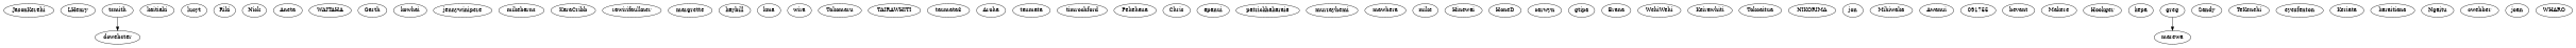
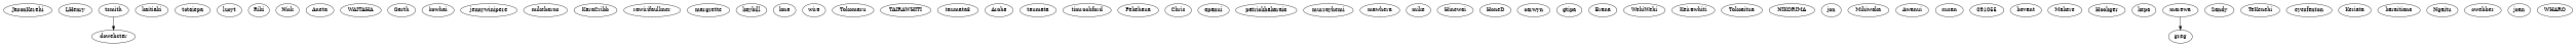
  strict digraph {
    edge [pred=0.8]
    JasonKerehi
    LHenry
    tsmith
    dcwebster
    kaitiaki
+   tctaiepa
    lucyt
    Riki
    Nick
    Aneta
    WAITAHA
    Garth
    kowhai
    jennywinipere
    mikebarns
    KaraCribb
    rawirifaulkner
    margrette
    kaybill
    kma
    wira
    Tokomaru
    TAIRAWHITI
    n24 [label=taumata3]
    Aroha
    n26 [label=taumata]
    timrochford
    Pekehaua
    Chris
    apanui
    patrickhakaraia
    murrayhemi
    mawhera
    mike
    Hinewai
    HoneD
    carwyn
    gtipa
    Erana
    WehiWehi
    Keirawhiti
    Tokoaitua
    NIKORIMA
    jon
    Mihiwaka
    Awanui
-   091055 [label=091755]
+   susan
+   091055
    bevant
    Makere
    Hookger
    kepa
    greg
    marewa
    Sandy
    TeKenehi
    eyesfenton
    Keriata
    karaitiana
    Ngaitu
    cwebber
    joan
    WHARO
    tsmith -> dcwebster
-   greg -> marewa
+   marewa -> greg
  }
